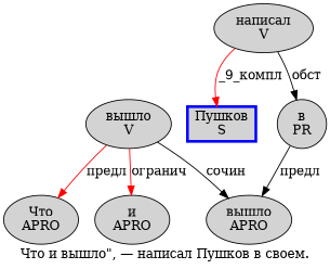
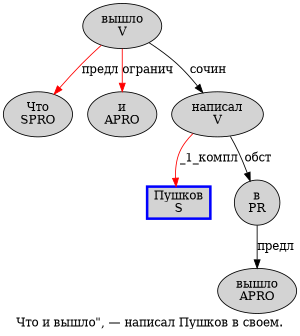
  digraph {
    label="Что и вышло\", — написал Пушков в своем."
    node [fillcolor=lightgray penwidth=1 shape=ellipse style=filled]
    edge [color=red]
-   n1 [label="Что\nAPRO"]
+   n1 [label="Что\nSPRO"]
    n2 [label="и\nAPRO"]
    n3 [label="вышло\nV"]
    n4 [label="написал\nV"]
    n5 [color=blue label="Пушков\nS" penwidth=3 shape=box]
    n6 [label="в\nPR"]
    n7 [label="вышло\nAPRO"]
    n3 -> n1 [label="предл"]
    n3 -> n2 [label="огранич"]
-   n3 -> n7 [color=black label="сочин"]
-   n4 -> n5 [label="_9_компл"]
+   n3 -> n4 [color=black label="сочин"]
+   n4 -> n5 [label="_1_компл"]
    n4 -> n6 [color=black label="обст"]
    n6 -> n7 [color=black label="предл"]
  }
